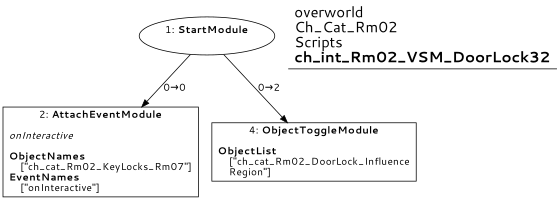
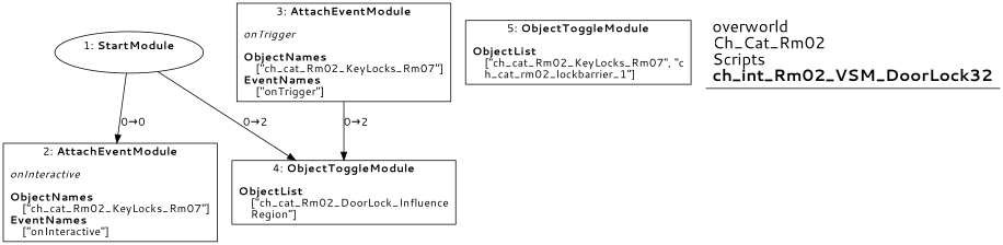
  digraph {
    fontname="Segoe UI"
    splines=spline
    node [fontname="Segoe UI" shape=box]
    edge [fontname="Segoe UI"]
    n1 [label=<1: <b>StartModule</b><br/><br/>> shape=oval]
    n2 [label=<2: <b>AttachEventModule</b><br/><br/><i>onInteractive<br align="left"/></i><br align="left"/><b>ObjectNames</b><br align="left"/>    [&quot;ch_cat_Rm02_KeyLocks_Rm07&quot;]<br align="left"/><b>EventNames</b><br align="left"/>    [&quot;onInteractive&quot;]<br align="left"/>>]
    n3 [label=<4: <b>ObjectToggleModule</b><br/><br/><b>ObjectList</b><br align="left"/>    [&quot;ch_cat_Rm02_DoorLock_Influence<br align="left"/>    Region&quot;]<br align="left"/>>]
+   n4 [label=<3: <b>AttachEventModule</b><br/><br/><i>onTrigger<br align="left"/></i><br align="left"/><b>ObjectNames</b><br align="left"/>    [&quot;ch_cat_Rm02_KeyLocks_Rm07&quot;]<br align="left"/><b>EventNames</b><br align="left"/>    [&quot;onTrigger&quot;]<br align="left"/>>]
+   n5 [label=<5: <b>ObjectToggleModule</b><br/><br/><b>ObjectList</b><br align="left"/>    [&quot;ch_cat_Rm02_KeyLocks_Rm07&quot;, &quot;c<br align="left"/>    h_cat_rm02_lockbarrier_1&quot;]<br align="left"/>>]
    n6 [label=<<font point-size="20">overworld<br align="left"/>Ch_Cat_Rm02<br align="left"/>Scripts<br align="left"/><b>ch_int_Rm02_VSM_DoorLock32</b><br align="left"/></font>> shape=underline]
    n1 -> n2 [label="0→0"]
    n1 -> n3 [label="0→2"]
+   n4 -> n3 [label="0→2"]
  }
